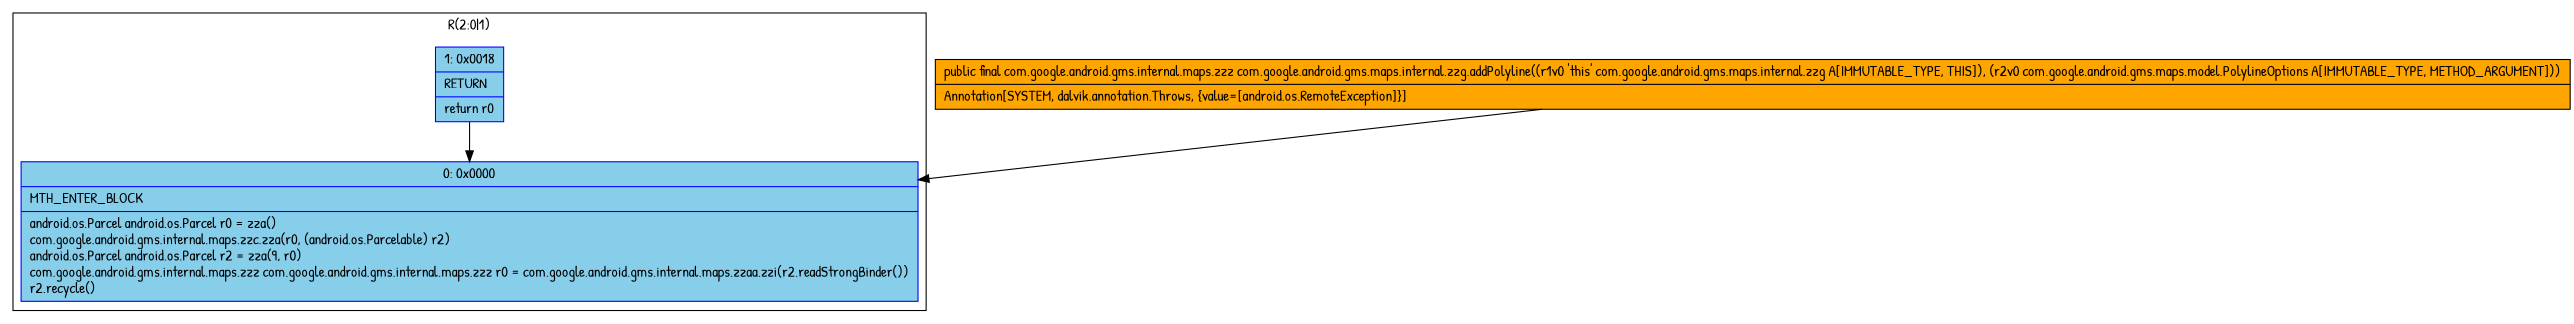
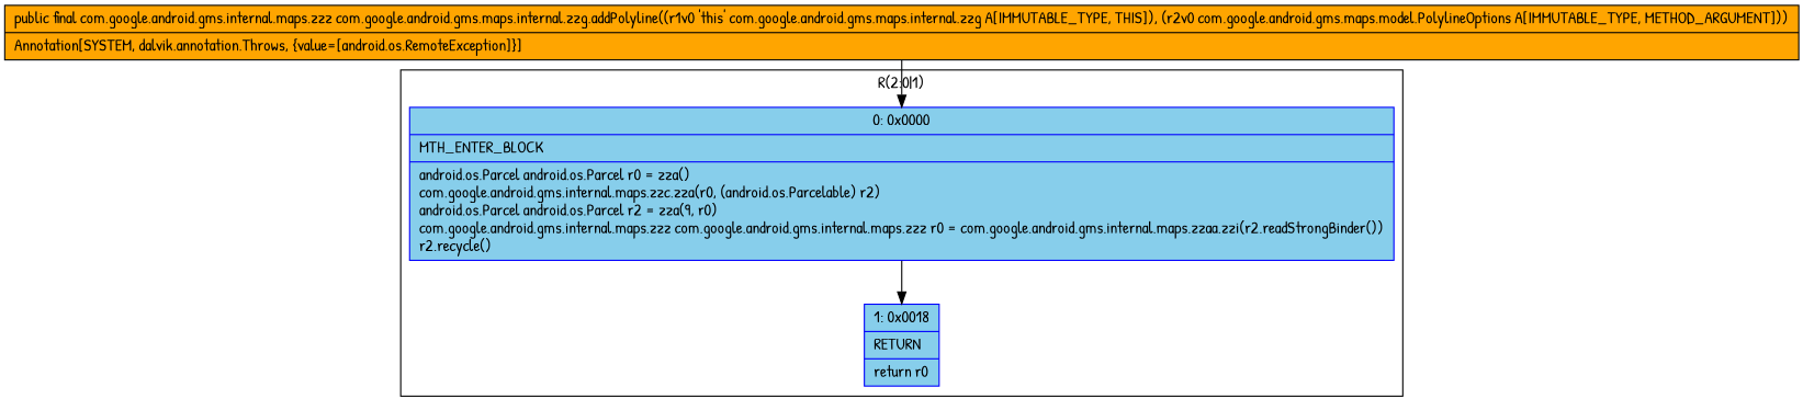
  digraph {
    fontname="Patrick Hand"
    node [color=blue shape=record style=filled fillcolor=skyblue fontname="Patrick Hand"]
    edge [fontname="Patrick Hand"]
    n1 [label="{0\:\ 0x0000|MTH_ENTER_BLOCK\l|android.os.Parcel android.os.Parcel r0 = zza()\lcom.google.android.gms.internal.maps.zzc.zza(r0, (android.os.Parcelable) r2)\landroid.os.Parcel android.os.Parcel r2 = zza(9, r0)\lcom.google.android.gms.internal.maps.zzz com.google.android.gms.internal.maps.zzz r0 = com.google.android.gms.internal.maps.zzaa.zzi(r2.readStrongBinder())\lr2.recycle()\l}"]
    n2 [label="{1\:\ 0x0018|RETURN\l|return r0\l}"]
    n3 [label="{public final com.google.android.gms.internal.maps.zzz com.google.android.gms.maps.internal.zzg.addPolyline((r1v0 'this' com.google.android.gms.maps.internal.zzg A[IMMUTABLE_TYPE, THIS]), (r2v0 com.google.android.gms.maps.model.PolylineOptions A[IMMUTABLE_TYPE, METHOD_ARGUMENT]))  | Annotation[SYSTEM, dalvik.annotation.Throws, \{value=[android.os.RemoteException]\}]\l}" fillcolor=orange color=""]
    subgraph cluster_1 {
      label="R(2:0|1)"
      n1
      n2
    }
-   n2 -> n1
+   n1 -> n2
    n3 -> n1
  }
